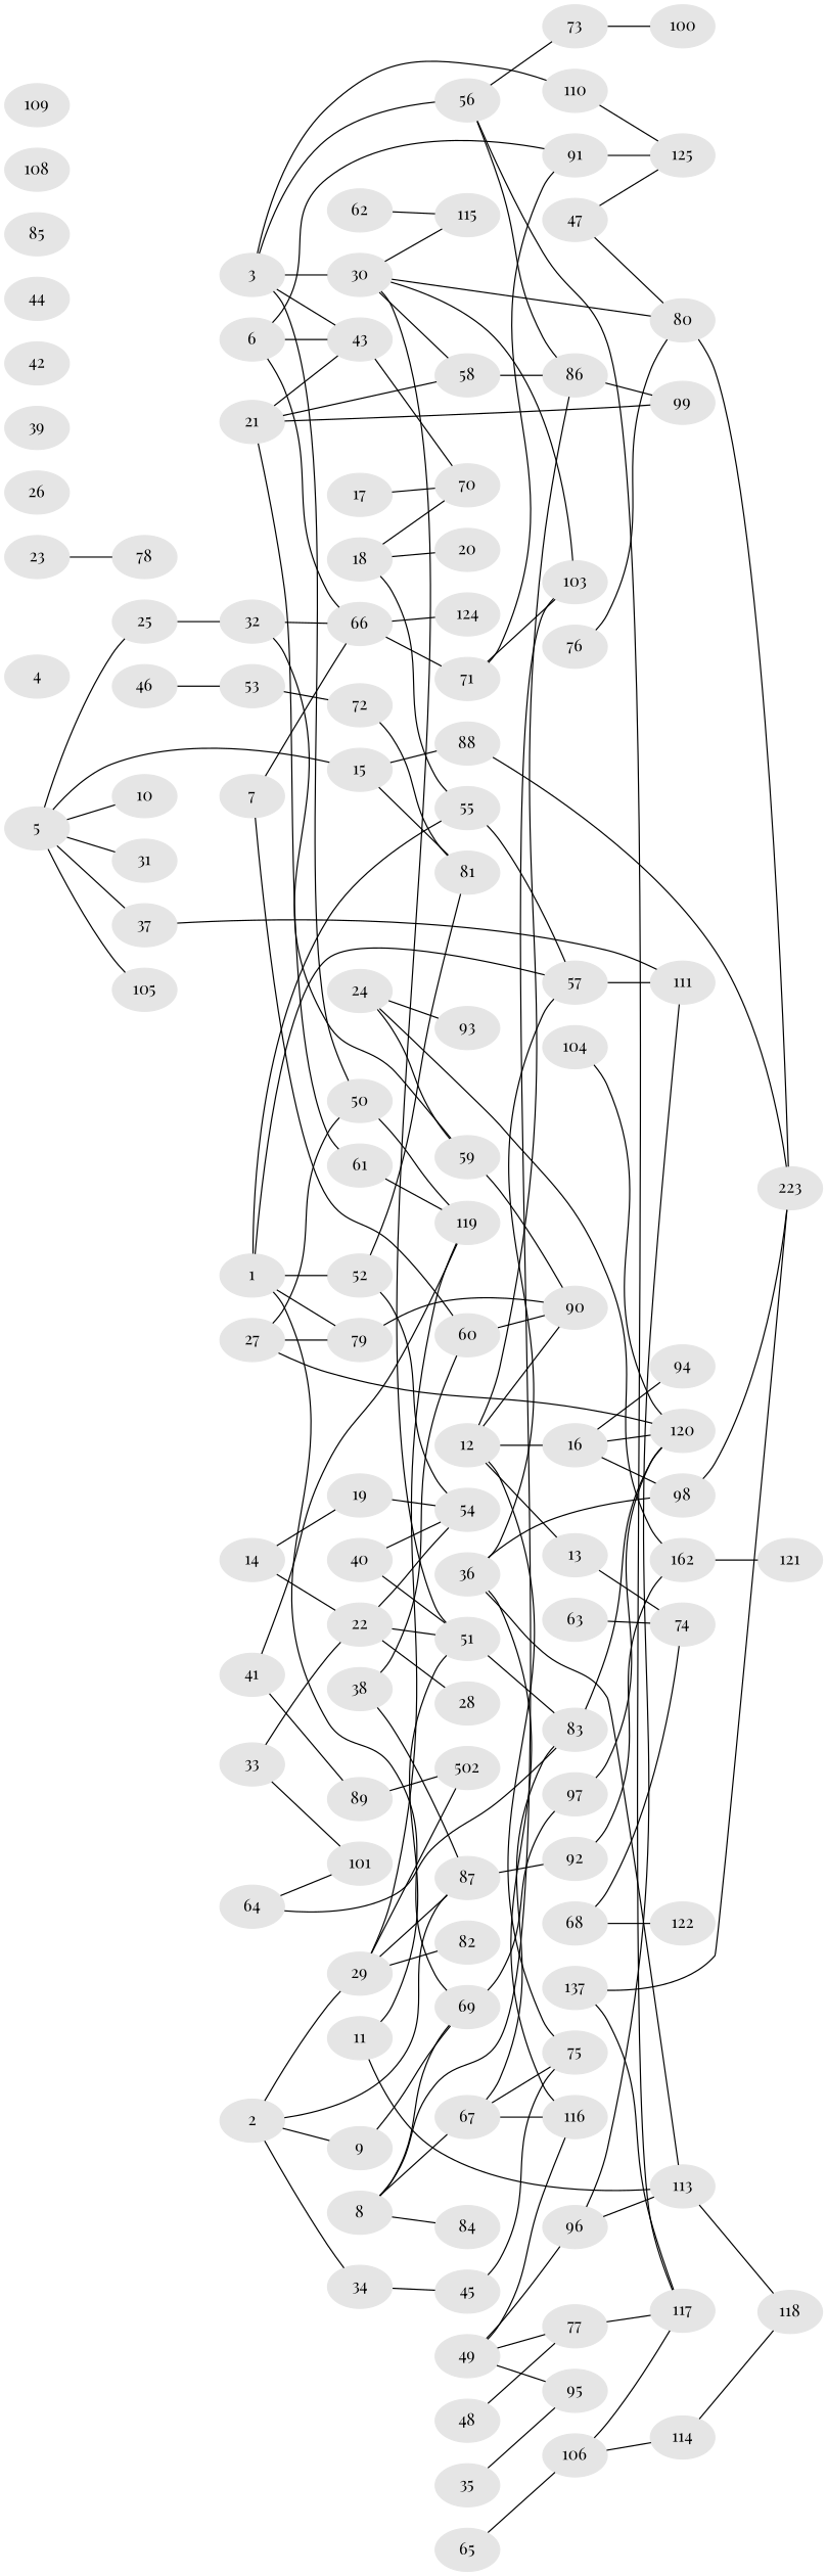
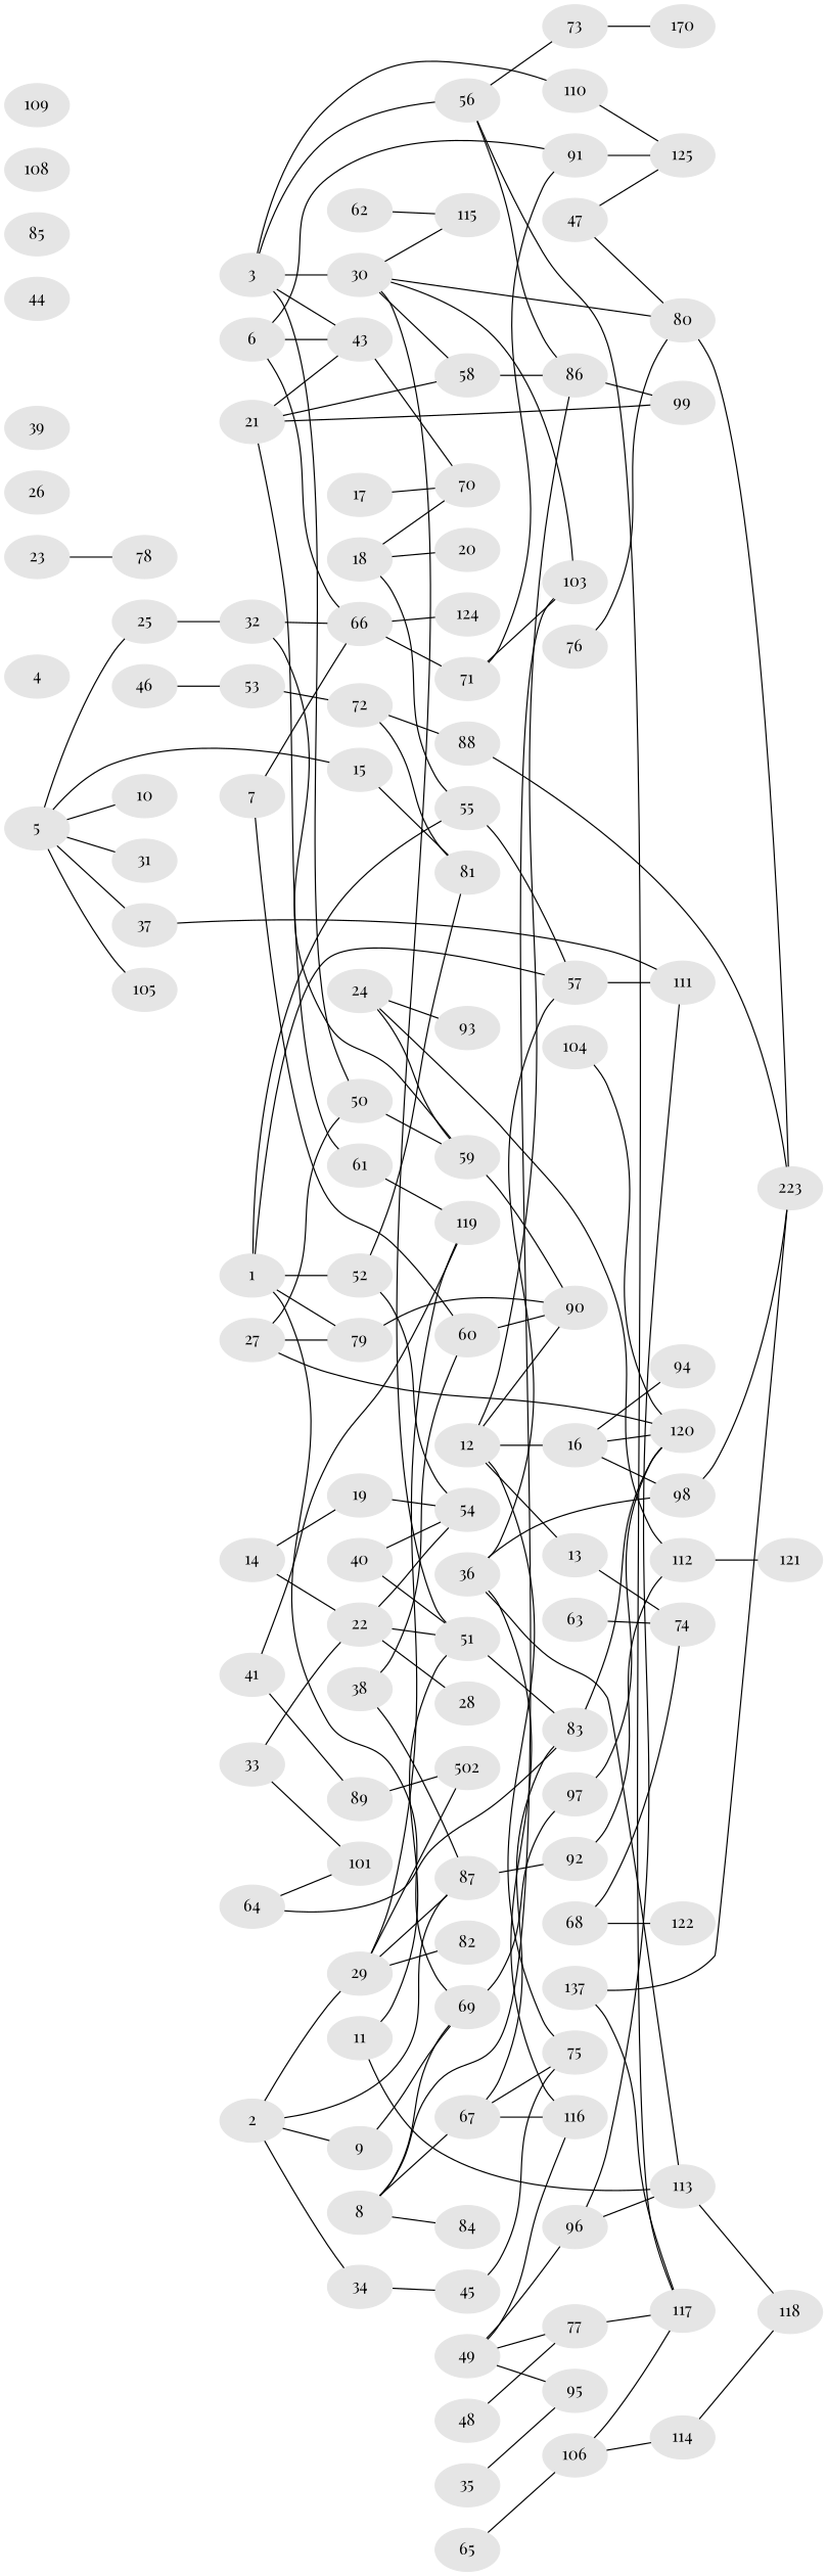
  graph {
    fontname="Playfair Display"
    rankdir=LR
    node [color=gray90 fontname="Playfair Display" style=filled]
    edge [fontname="Playfair Display"]
    1
    52
    55
    57
    69
    79
    81
    54
    111
    97
    90
    2
    9
    29
    34
    87
    82
    n18 [label=502]
    119
    45
    92
    3
    30
    43
    50
    56
    110
    80
    103
    51
    58
    115
    70
    86
    73
    117
    125
    4
    5
    10
    25
    31
    37
    105
    15
    32
    n47 [label=223]
    6
    66
    91
    71
    124
    7
    60
    8
    67
    84
    75
    116
    83
    11
    113
    118
    12
    13
    16
    74
    94
    98
    120
    99
    14
    19
    22
    28
    88
    17
    18
    20
    21
    61
    23
    78
    24
    59
    93
-   112 [label=162]
+   112
    121
    26
    27
    33
    101
    35
    95
    36
    38
    39
    40
    41
    89
-   42
    44
    46
    53
    72
    47
    48
    77
    49
    96
-   100
+   100 [label=170]
    62
    63
    64
    65
    106
    114
    68
    122
    76
    85
    104
    n123 [label=137]
    108
    109
    1 -- 52
    1 -- 55
    1 -- 57
    1 -- 69
    1 -- 79
    52 -- 81
    52 -- 54
    55 -- 57
    57 -- 111
    69 -- 97
    79 -- 90
    97 -- 120
    2 -- 9
    2 -- 29
    2 -- 34
    2 -- 87
    9 -- 69
    29 -- 87
    29 -- 82
    29 -- n18
    29 -- 119
    34 -- 45
    87 -- 92
    45 -- 75
    92 -- 112
    3 -- 30
    3 -- 43
    3 -- 50
    3 -- 56
    3 -- 110
    30 -- 80
    30 -- 103
    30 -- 51
    30 -- 58
    30 -- 115
    43 -- 70
-   50 -- 119
+   50 -- 59
    56 -- 86
    56 -- 73
    56 -- 117
    110 -- 125
    80 -- n47
    51 -- 83
    58 -- 86
    86 -- 99
    73 -- 100
    5 -- 10
    5 -- 25
    5 -- 31
    5 -- 37
    5 -- 105
    5 -- 15
    25 -- 32
    37 -- 111
    15 -- 81
-   15 -- 88
+   72 -- 88
    32 -- 66
    32 -- 59
    6 -- 43
    6 -- 66
    6 -- 91
    66 -- 71
    66 -- 124
    91 -- 125
    71 -- 103
    71 -- 91
    7 -- 66
    7 -- 60
    60 -- 90
    8 -- 69
    8 -- 103
    8 -- 67
    8 -- 84
    67 -- 75
    67 -- 116
    67 -- 83
    83 -- 120
    11 -- 51
    11 -- 113
    113 -- 118
    12 -- 90
    12 -- 86
    12 -- 75
    12 -- 13
    12 -- 16
    13 -- 74
    16 -- 94
    16 -- 98
    16 -- 120
    98 -- n47
    14 -- 19
    14 -- 22
    19 -- 54
    22 -- 54
    22 -- 51
    22 -- 28
    88 -- n47
    17 -- 70
    18 -- 55
    18 -- 70
    18 -- 20
    21 -- 43
    21 -- 58
    21 -- 99
    21 -- 61
    61 -- 119
    23 -- 78
    24 -- 59
    24 -- 93
    24 -- 112
    59 -- 90
    112 -- 121
    27 -- 79
    27 -- 50
    27 -- 120
    33 -- 22
    33 -- 101
    35 -- 95
    36 -- 57
    36 -- 116
    36 -- 113
    36 -- 98
    38 -- 87
    38 -- 60
    40 -- 54
    40 -- 51
    41 -- 119
    41 -- 89
    89 -- n18
    46 -- 53
    53 -- 72
    72 -- 81
    47 -- 80
    47 -- 125
    48 -- 77
    77 -- 117
    49 -- 116
    49 -- 95
    49 -- 77
    49 -- 96
    96 -- 111
    96 -- 113
    62 -- 115
    63 -- 74
    64 -- 83
    64 -- 101
    65 -- 106
    106 -- 117
    106 -- 114
    114 -- 118
    68 -- 74
    68 -- 122
    76 -- 80
    104 -- 120
    n123 -- 117
    n123 -- n47
  }
